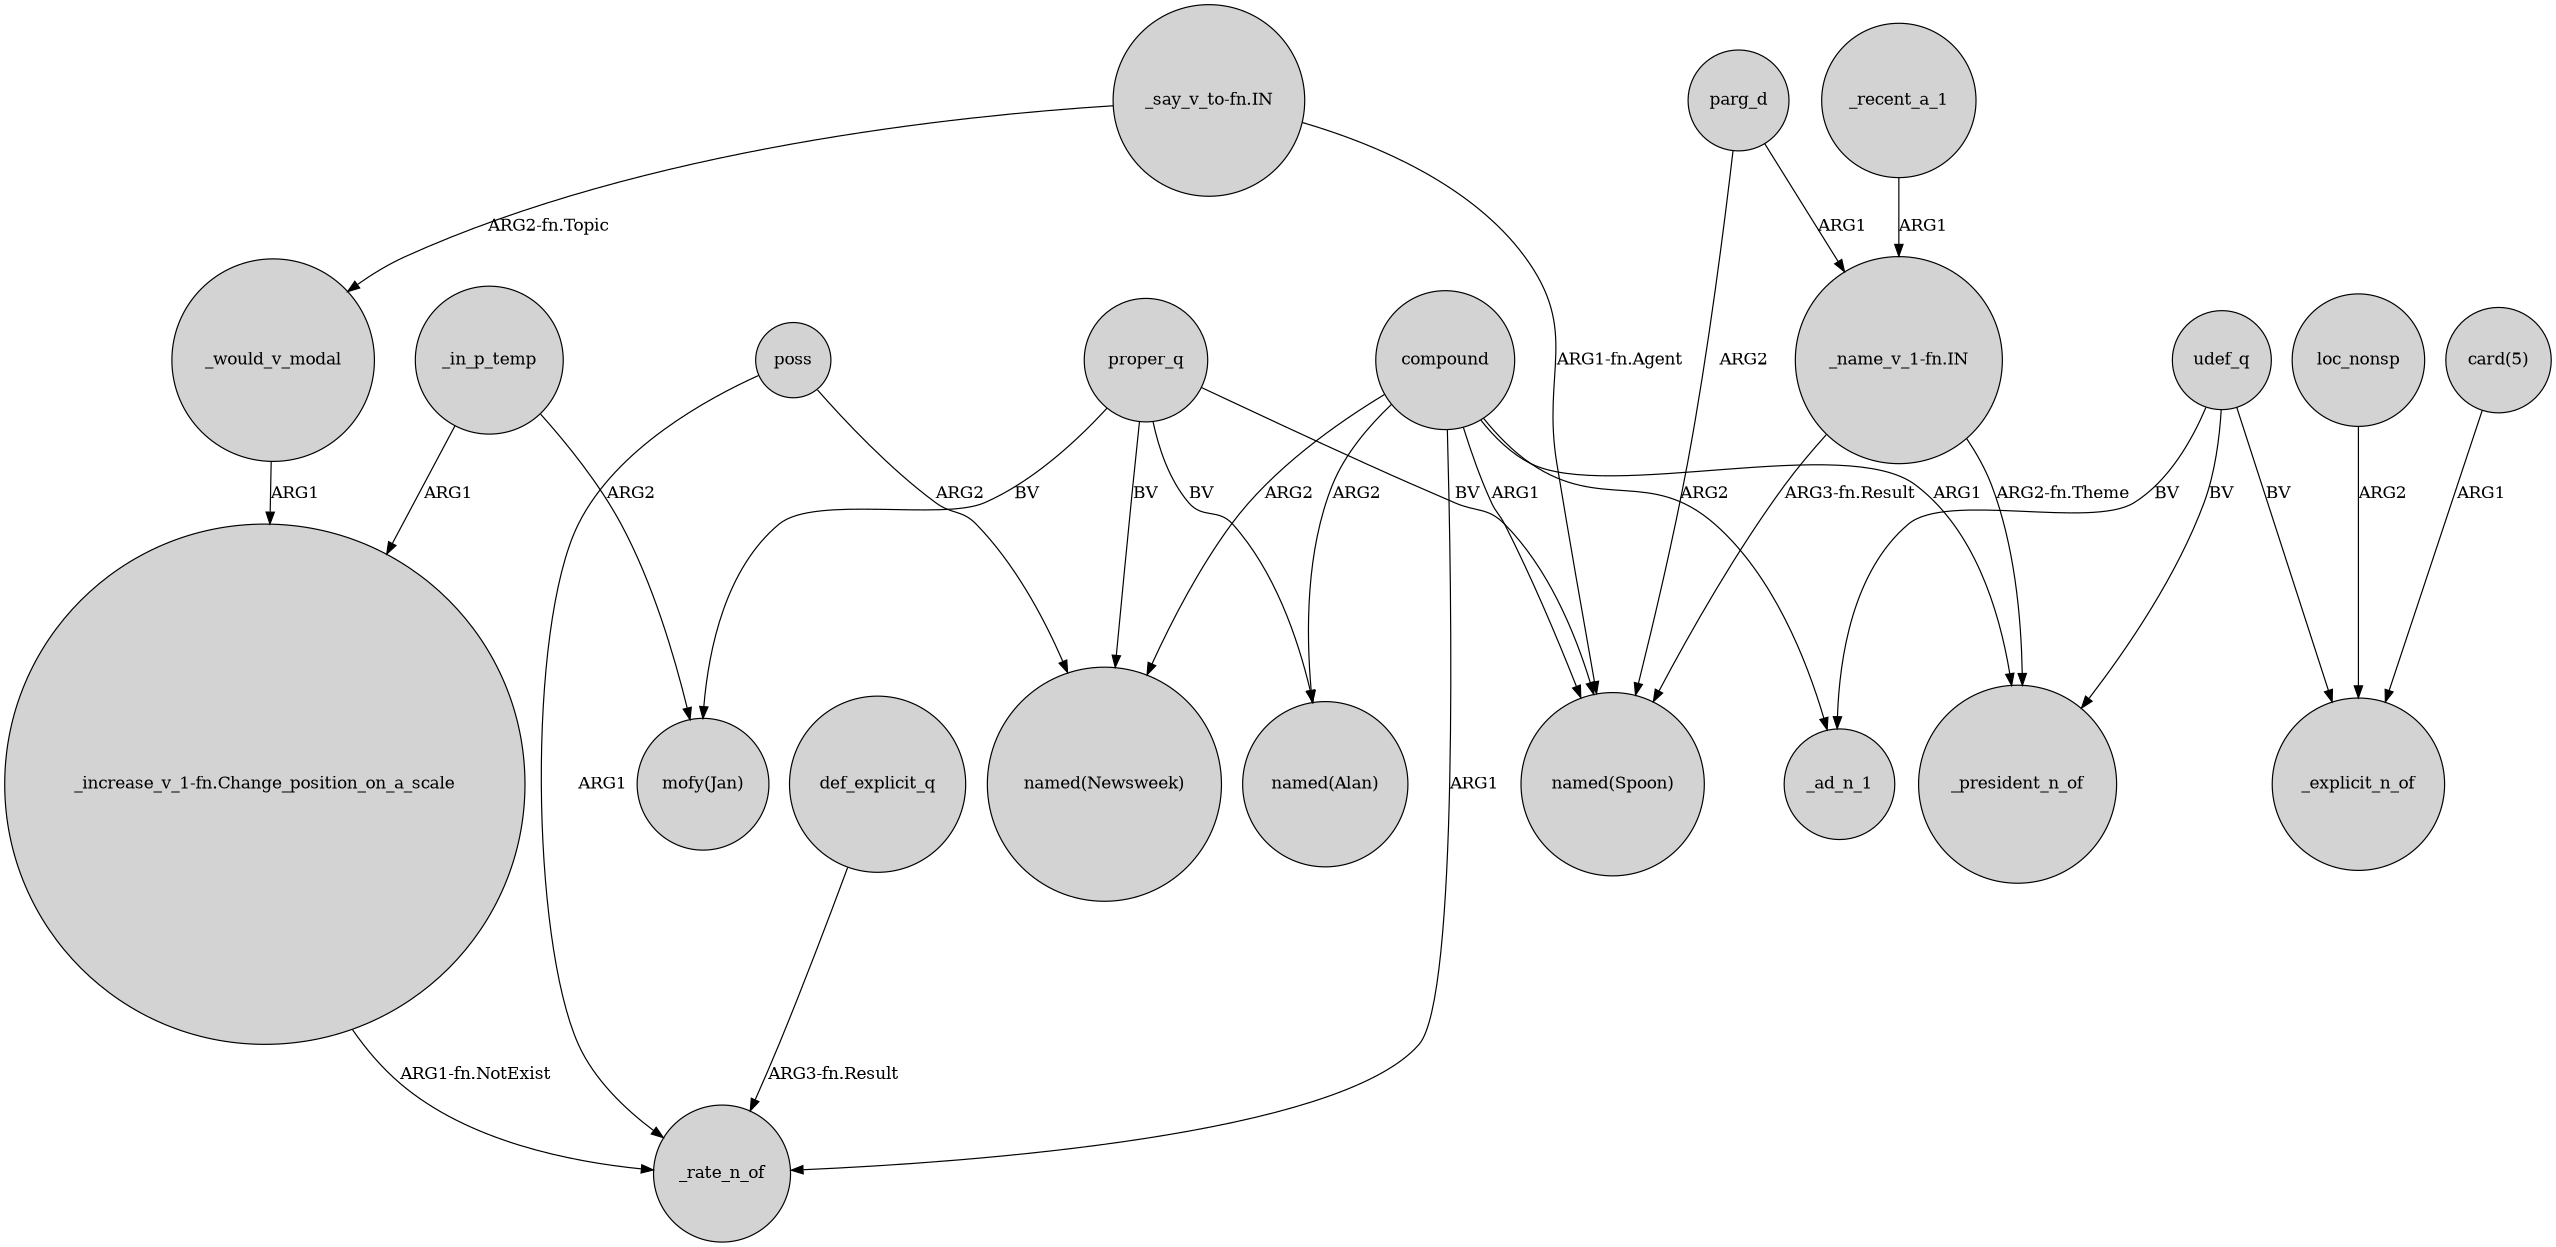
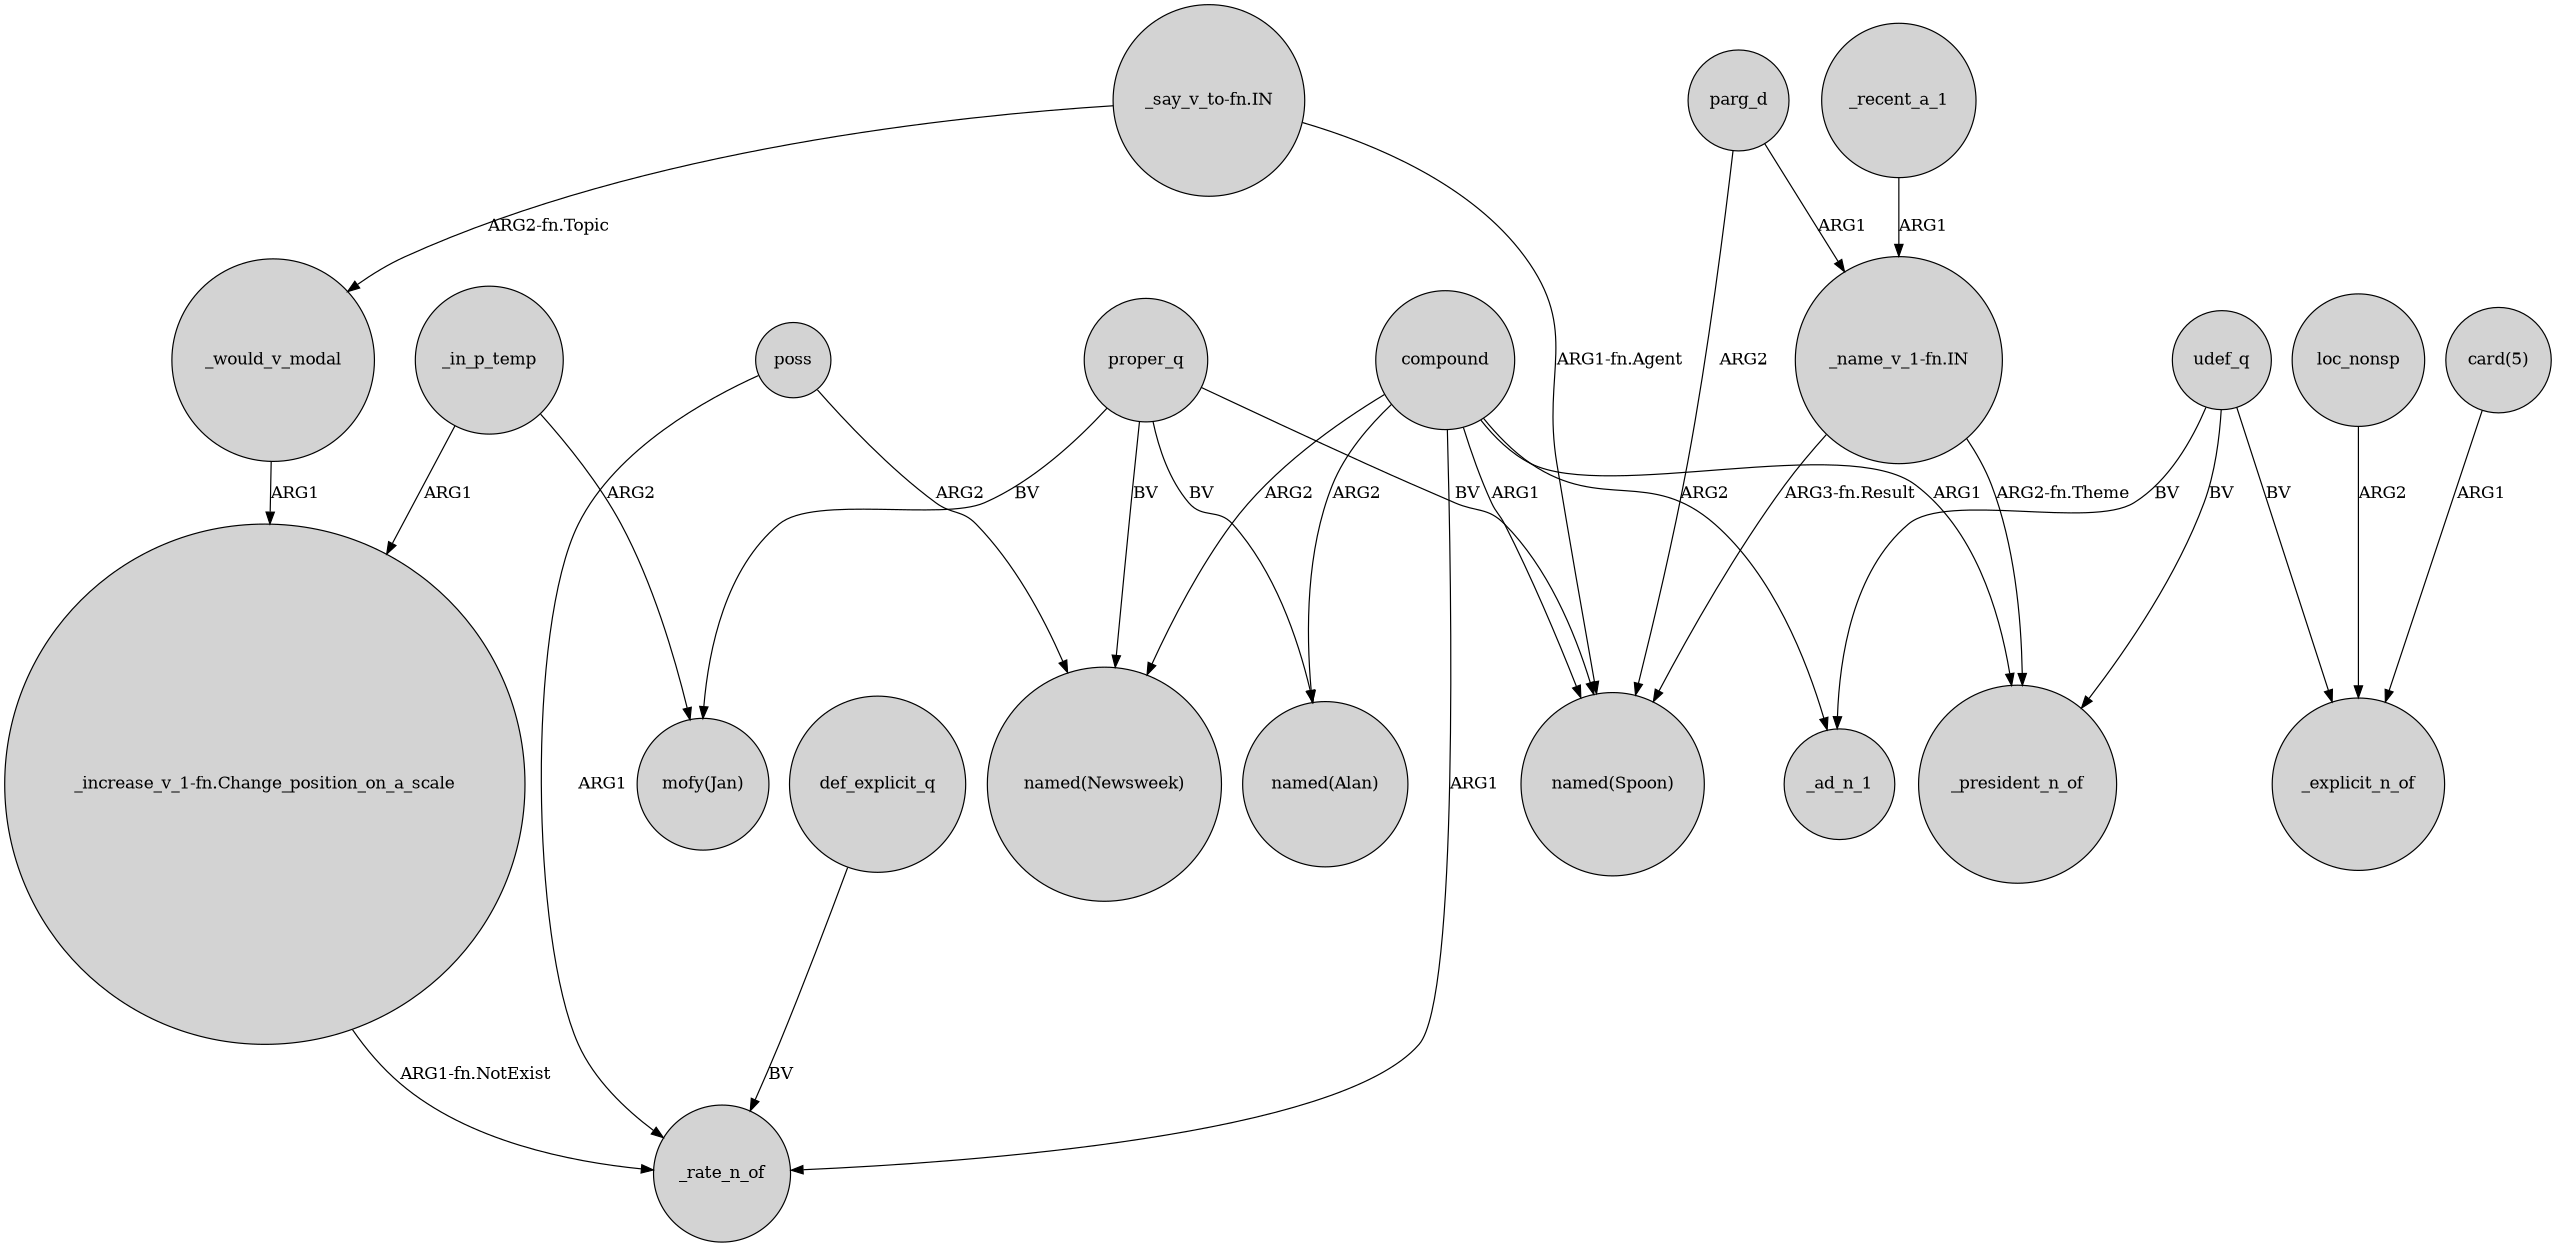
  digraph {
    node [shape=circle style=filled]
    "_say_v_to-fn.IN"
    _would_v_modal
    "named(Spoon)"
    "_increase_v_1-fn.Change_position_on_a_scale"
    _rate_n_of
    poss
    "named(Newsweek)"
    _in_p_temp
    "mofy(Jan)"
    compound
    _ad_n_1
    "named(Alan)"
    _president_n_of
    parg_d
    "_name_v_1-fn.IN"
    def_explicit_q
    proper_q
    n18 [label=_explicit_n_of]
    loc_nonsp
    _recent_a_1
    udef_q
    "card(5)"
    "_say_v_to-fn.IN" -> _would_v_modal [label="ARG2-fn.Topic"]
    "_say_v_to-fn.IN" -> "named(Spoon)" [label="ARG1-fn.Agent"]
    _would_v_modal -> "_increase_v_1-fn.Change_position_on_a_scale" [label=ARG1]
    "_increase_v_1-fn.Change_position_on_a_scale" -> _rate_n_of [label="ARG1-fn.NotExist"]
    poss -> _rate_n_of [label=ARG1]
    poss -> "named(Newsweek)" [label=ARG2]
    _in_p_temp -> "_increase_v_1-fn.Change_position_on_a_scale" [label=ARG1]
    _in_p_temp -> "mofy(Jan)" [label=ARG2]
    compound -> "named(Spoon)" [label=ARG1]
    compound -> _rate_n_of [label=ARG1]
    compound -> "named(Newsweek)" [label=ARG2]
    compound -> _ad_n_1 [label=ARG2]
    compound -> "named(Alan)" [label=ARG2]
    compound -> _president_n_of [label=ARG1]
    parg_d -> "named(Spoon)" [label=ARG2]
    parg_d -> "_name_v_1-fn.IN" [label=ARG1]
    "_name_v_1-fn.IN" -> "named(Spoon)" [label="ARG3-fn.Result"]
    "_name_v_1-fn.IN" -> _president_n_of [label="ARG2-fn.Theme"]
-   def_explicit_q -> _rate_n_of [label="ARG3-fn.Result"]
+   def_explicit_q -> _rate_n_of [label=BV]
    proper_q -> "named(Spoon)" [label=BV]
    proper_q -> "named(Newsweek)" [label=BV]
    proper_q -> "mofy(Jan)" [label=BV]
    proper_q -> "named(Alan)" [label=BV]
    loc_nonsp -> n18 [label=ARG2]
    _recent_a_1 -> "_name_v_1-fn.IN" [label=ARG1]
    udef_q -> _ad_n_1 [label=BV]
    udef_q -> _president_n_of [label=BV]
    udef_q -> n18 [label=BV]
    "card(5)" -> n18 [label=ARG1]
  }
